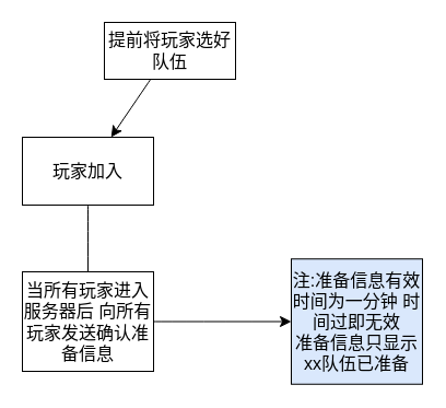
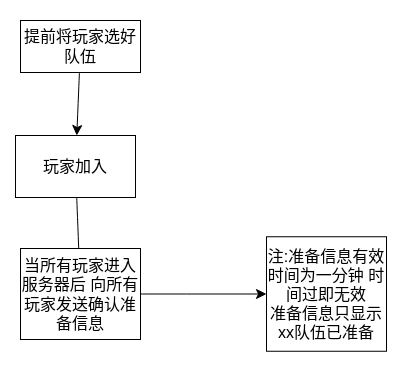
  <mxCell id="0" />
  <mxCell id="1" parent="0" />
  <mxCell id="2" value="" style="edgeStyle=none;curved=1;rounded=0;orthogonalLoop=1;jettySize=auto;html=1;fontSize=12;startSize=8;endSize=8;" edge="1" parent="1" source="3" target="5"><mxGeometry relative="1" as="geometry" /></mxCell>
- <mxCell id="3" value="提前将玩家选好队伍" style="whiteSpace=wrap;html=1;fontSize=16;" vertex="1" parent="1"><mxGeometry x="95" y="20" width="120" height="52" as="geometry" /></mxCell>
+ <mxCell id="3" value="提前将玩家选好队伍" style="whiteSpace=wrap;html=1;fontSize=16;" vertex="1" parent="1"><mxGeometry x="20" y="20" width="120" height="52" as="geometry" /></mxCell>
  <mxCell id="4" value="" style="edgeStyle=none;curved=1;rounded=0;orthogonalLoop=1;jettySize=auto;html=1;fontSize=12;startSize=8;endSize=8;endArrow=none;" edge="1" parent="1" source="5" target="7"><mxGeometry relative="1" as="geometry" /></mxCell>
- <mxCell id="5" value="玩家加入" style="whiteSpace=wrap;html=1;fontSize=16;" vertex="1" parent="1"><mxGeometry x="20" y="125" width="120" height="62" as="geometry" /></mxCell>
+ <mxCell id="5" value="玩家加入" style="whiteSpace=wrap;html=1;fontSize=16;" vertex="1" parent="1"><mxGeometry x="15" y="135" width="120" height="62" as="geometry" /></mxCell>
  <mxCell id="6" value="" style="edgeStyle=none;curved=1;rounded=0;orthogonalLoop=1;jettySize=auto;html=1;fontSize=12;startSize=8;endSize=8;" edge="1" parent="1" source="7" target="8"><mxGeometry relative="1" as="geometry" /></mxCell>
  <mxCell id="7" value="当所有玩家进入服务器后 向所有玩家发送确认准备信息" style="whiteSpace=wrap;html=1;fontSize=16;" vertex="1" parent="1"><mxGeometry x="20" y="248" width="120" height="91" as="geometry" /></mxCell>
- <mxCell id="8" value="注:准备信息有效时间为一分钟 时间过即无效&lt;br&gt;准备信息只显示xx队伍已准备" style="whiteSpace=wrap;html=1;fontSize=16;fillColor=#dae8fc;" vertex="1" parent="1"><mxGeometry x="266" y="236.25" width="120" height="114.5" as="geometry" /></mxCell>
+ <mxCell id="8" value="注:准备信息有效时间为一分钟 时间过即无效&lt;br&gt;准备信息只显示xx队伍已准备" style="whiteSpace=wrap;html=1;fontSize=16;" vertex="1" parent="1"><mxGeometry x="266" y="236.25" width="120" height="114.5" as="geometry" /></mxCell>
